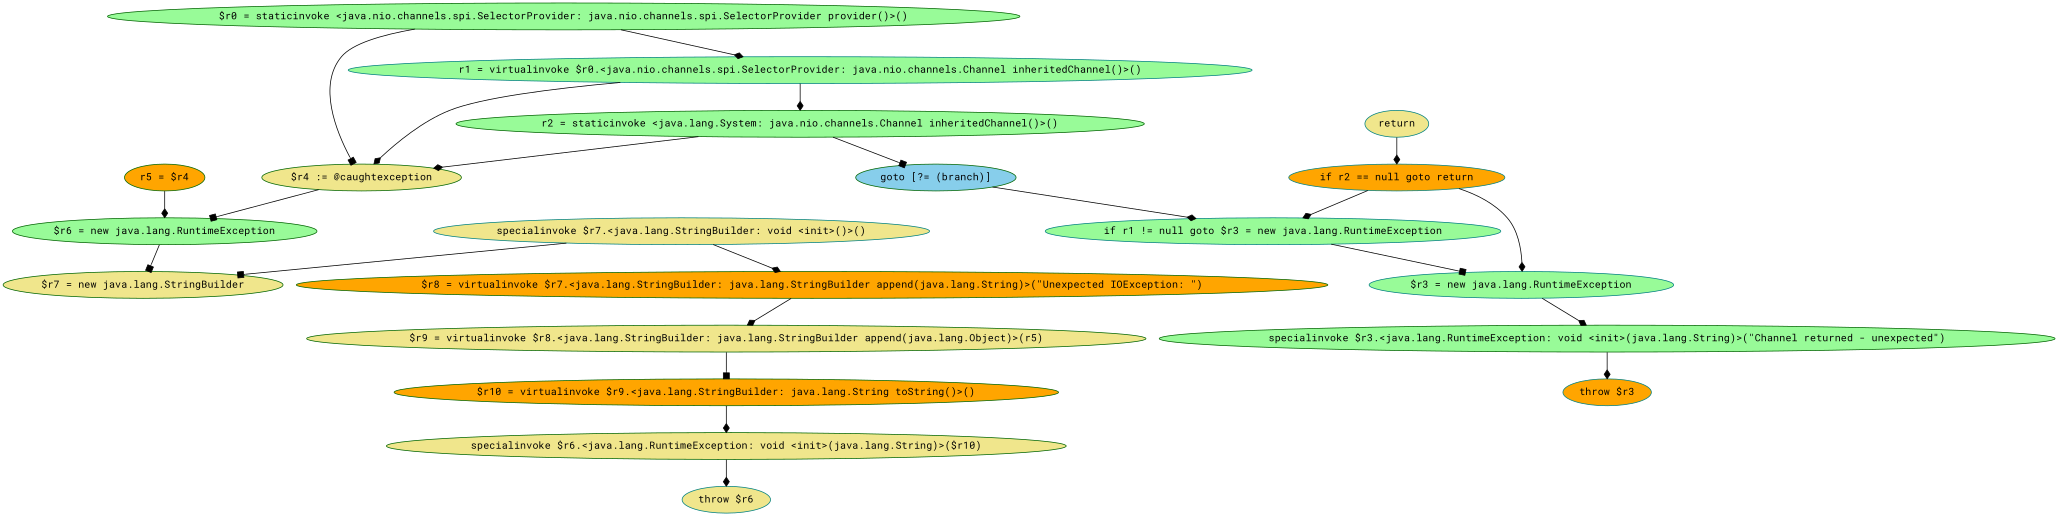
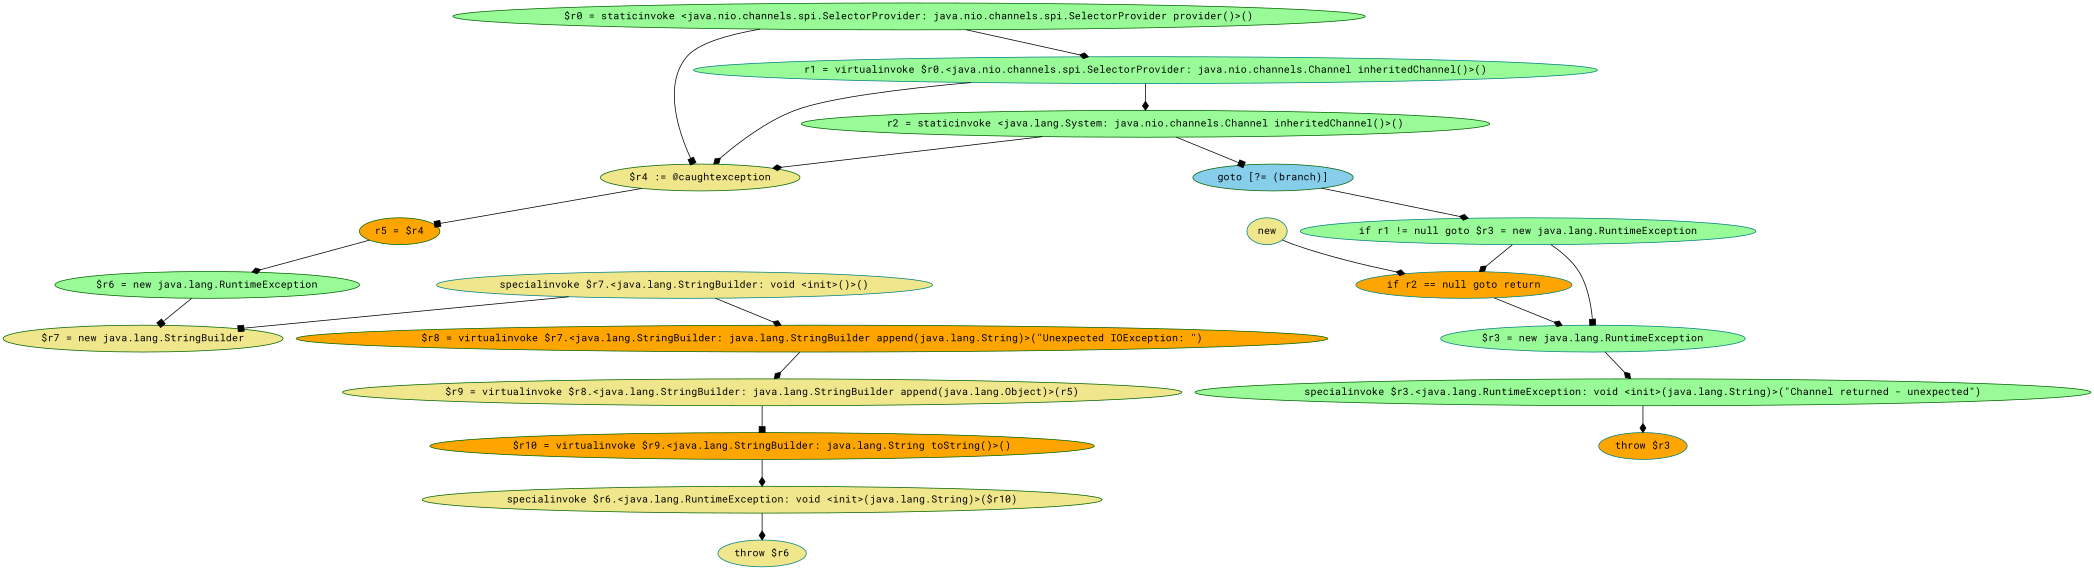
  digraph {
    fontname="Roboto Mono"
    node [color=darkgreen fillcolor=khaki fontname="Roboto Mono" style=filled]
    edge [arrowhead=diamond fontname="Roboto Mono"]
    "$r4 := @caughtexception"
    "$r0 = staticinvoke <java.nio.channels.spi.SelectorProvider: java.nio.channels.spi.SelectorProvider provider()>()" [fillcolor=palegreen]
    "r1 = virtualinvoke $r0.<java.nio.channels.spi.SelectorProvider: java.nio.channels.Channel inheritedChannel()>()" [color=teal fillcolor=palegreen]
    "r5 = $r4" [fillcolor=orange]
    "r2 = staticinvoke <java.lang.System: java.nio.channels.Channel inheritedChannel()>()" [fillcolor=palegreen]
    "goto [?= (branch)]" [fillcolor=skyblue]
    "if r1 != null goto $r3 = new java.lang.RuntimeException" [color=teal fillcolor=palegreen]
    "if r2 == null goto return" [color=teal fillcolor=orange]
    "$r3 = new java.lang.RuntimeException" [color=teal fillcolor=palegreen]
    "$r6 = new java.lang.RuntimeException" [fillcolor=palegreen]
    "$r7 = new java.lang.StringBuilder"
    "specialinvoke $r7.<java.lang.StringBuilder: void <init>()>()" [color=teal]
    "$r8 = virtualinvoke $r7.<java.lang.StringBuilder: java.lang.StringBuilder append(java.lang.String)>(\"Unexpected IOException: \")" [fillcolor=orange]
    "$r9 = virtualinvoke $r8.<java.lang.StringBuilder: java.lang.StringBuilder append(java.lang.Object)>(r5)"
    "$r10 = virtualinvoke $r9.<java.lang.StringBuilder: java.lang.String toString()>()" [fillcolor=orange]
    "specialinvoke $r6.<java.lang.RuntimeException: void <init>(java.lang.String)>($r10)"
    "throw $r6" [color=teal]
    "specialinvoke $r3.<java.lang.RuntimeException: void <init>(java.lang.String)>(\"Channel returned - unexpected\")" [fillcolor=palegreen]
-   return [color=teal]
+   return [color=teal label=new]
    "throw $r3" [color=teal fillcolor=orange]
-   "$r4 := @caughtexception" -> "$r6 = new java.lang.RuntimeException" [arrowhead=box]
+   "$r4 := @caughtexception" -> "r5 = $r4" [arrowhead=box]
    "$r0 = staticinvoke <java.nio.channels.spi.SelectorProvider: java.nio.channels.spi.SelectorProvider provider()>()" -> "$r4 := @caughtexception" [arrowhead=box]
    "$r0 = staticinvoke <java.nio.channels.spi.SelectorProvider: java.nio.channels.spi.SelectorProvider provider()>()" -> "r1 = virtualinvoke $r0.<java.nio.channels.spi.SelectorProvider: java.nio.channels.Channel inheritedChannel()>()"
    "r1 = virtualinvoke $r0.<java.nio.channels.spi.SelectorProvider: java.nio.channels.Channel inheritedChannel()>()" -> "$r4 := @caughtexception"
    "r1 = virtualinvoke $r0.<java.nio.channels.spi.SelectorProvider: java.nio.channels.Channel inheritedChannel()>()" -> "r2 = staticinvoke <java.lang.System: java.nio.channels.Channel inheritedChannel()>()"
    "r5 = $r4" -> "$r6 = new java.lang.RuntimeException"
    "r2 = staticinvoke <java.lang.System: java.nio.channels.Channel inheritedChannel()>()" -> "$r4 := @caughtexception"
    "r2 = staticinvoke <java.lang.System: java.nio.channels.Channel inheritedChannel()>()" -> "goto [?= (branch)]" [arrowhead=box]
    "goto [?= (branch)]" -> "if r1 != null goto $r3 = new java.lang.RuntimeException"
-   "if r2 == null goto return" -> "if r1 != null goto $r3 = new java.lang.RuntimeException"
+   "if r1 != null goto $r3 = new java.lang.RuntimeException" -> "if r2 == null goto return"
    "if r1 != null goto $r3 = new java.lang.RuntimeException" -> "$r3 = new java.lang.RuntimeException" [arrowhead=box]
    "if r2 == null goto return" -> "$r3 = new java.lang.RuntimeException"
    "$r3 = new java.lang.RuntimeException" -> "specialinvoke $r3.<java.lang.RuntimeException: void <init>(java.lang.String)>(\"Channel returned - unexpected\")"
    "$r6 = new java.lang.RuntimeException" -> "$r7 = new java.lang.StringBuilder" [arrowhead=box]
    "specialinvoke $r7.<java.lang.StringBuilder: void <init>()>()" -> "$r7 = new java.lang.StringBuilder" [arrowhead=box]
    "specialinvoke $r7.<java.lang.StringBuilder: void <init>()>()" -> "$r8 = virtualinvoke $r7.<java.lang.StringBuilder: java.lang.StringBuilder append(java.lang.String)>(\"Unexpected IOException: \")"
    "$r8 = virtualinvoke $r7.<java.lang.StringBuilder: java.lang.StringBuilder append(java.lang.String)>(\"Unexpected IOException: \")" -> "$r9 = virtualinvoke $r8.<java.lang.StringBuilder: java.lang.StringBuilder append(java.lang.Object)>(r5)"
    "$r9 = virtualinvoke $r8.<java.lang.StringBuilder: java.lang.StringBuilder append(java.lang.Object)>(r5)" -> "$r10 = virtualinvoke $r9.<java.lang.StringBuilder: java.lang.String toString()>()" [arrowhead=box]
    "$r10 = virtualinvoke $r9.<java.lang.StringBuilder: java.lang.String toString()>()" -> "specialinvoke $r6.<java.lang.RuntimeException: void <init>(java.lang.String)>($r10)"
    "specialinvoke $r6.<java.lang.RuntimeException: void <init>(java.lang.String)>($r10)" -> "throw $r6"
    "specialinvoke $r3.<java.lang.RuntimeException: void <init>(java.lang.String)>(\"Channel returned - unexpected\")" -> "throw $r3"
    return -> "if r2 == null goto return"
  }
